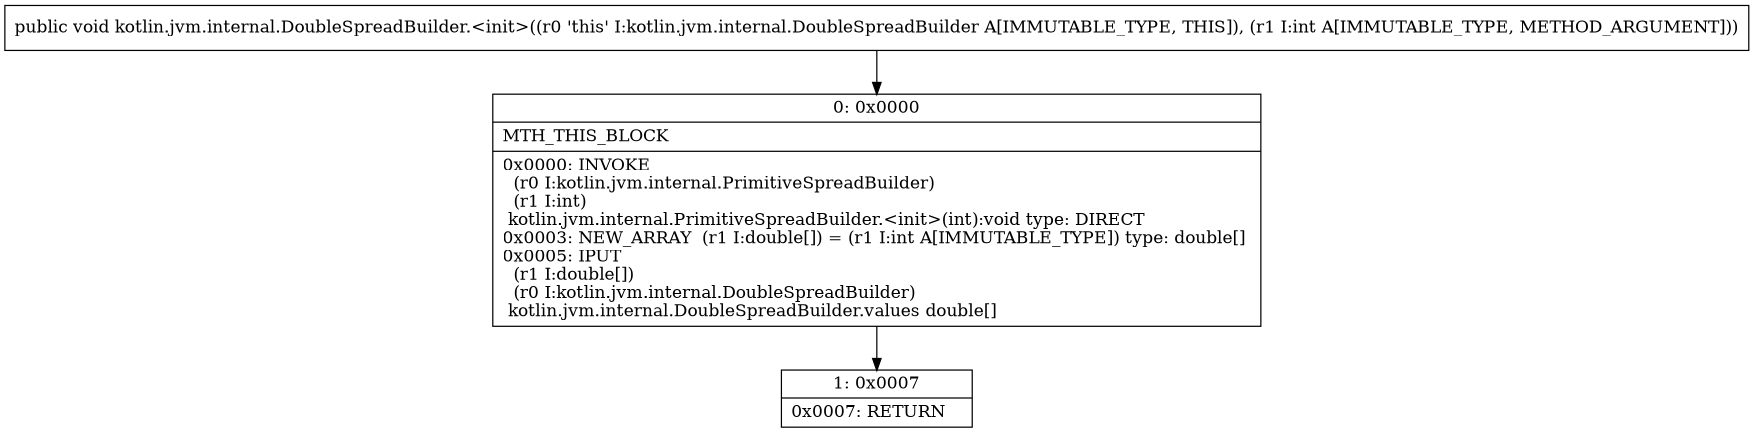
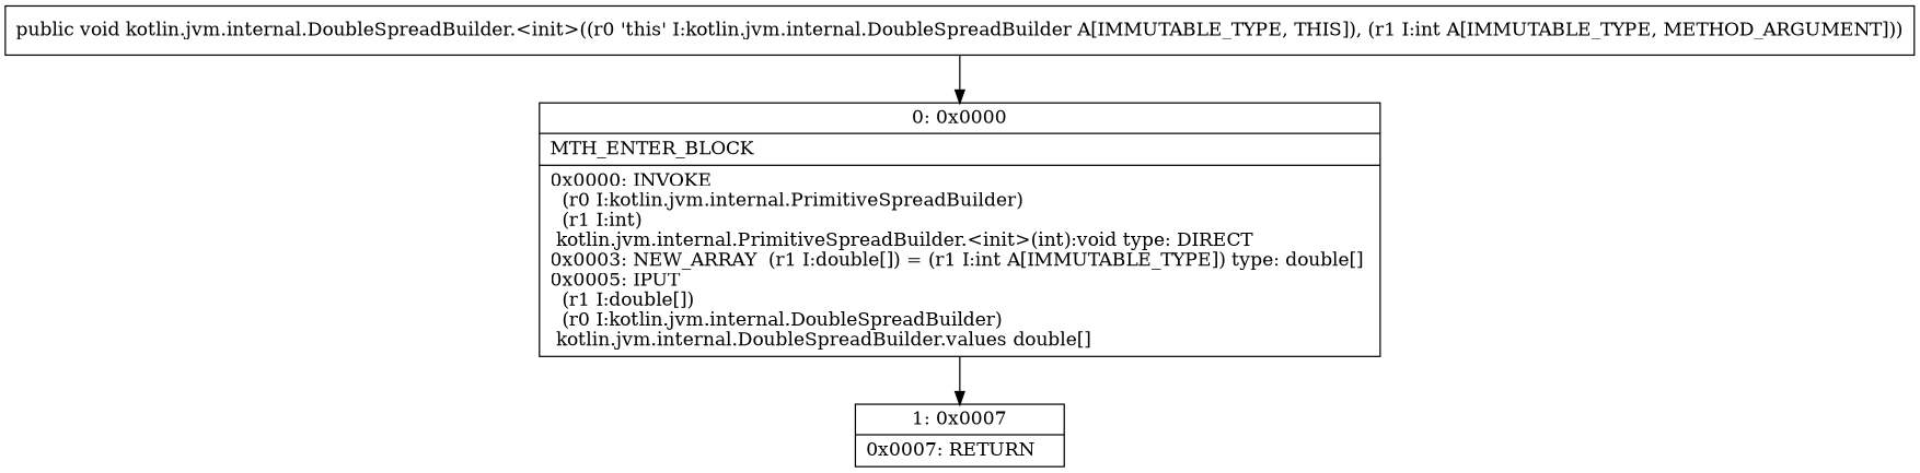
  digraph {
    node [shape=record]
-   n1 [label="{0\:\ 0x0000|MTH_THIS_BLOCK\l|0x0000: INVOKE  \l  (r0 I:kotlin.jvm.internal.PrimitiveSpreadBuilder)\l  (r1 I:int)\l kotlin.jvm.internal.PrimitiveSpreadBuilder.\<init\>(int):void type: DIRECT \l0x0003: NEW_ARRAY  (r1 I:double[]) = (r1 I:int A[IMMUTABLE_TYPE]) type: double[] \l0x0005: IPUT  \l  (r1 I:double[])\l  (r0 I:kotlin.jvm.internal.DoubleSpreadBuilder)\l kotlin.jvm.internal.DoubleSpreadBuilder.values double[] \l}"]
+   n1 [label="{0\:\ 0x0000|MTH_ENTER_BLOCK\l|0x0000: INVOKE  \l  (r0 I:kotlin.jvm.internal.PrimitiveSpreadBuilder)\l  (r1 I:int)\l kotlin.jvm.internal.PrimitiveSpreadBuilder.\<init\>(int):void type: DIRECT \l0x0003: NEW_ARRAY  (r1 I:double[]) = (r1 I:int A[IMMUTABLE_TYPE]) type: double[] \l0x0005: IPUT  \l  (r1 I:double[])\l  (r0 I:kotlin.jvm.internal.DoubleSpreadBuilder)\l kotlin.jvm.internal.DoubleSpreadBuilder.values double[] \l}"]
    n2 [label="{1\:\ 0x0007|0x0007: RETURN   \l}"]
    n3 [label="{public void kotlin.jvm.internal.DoubleSpreadBuilder.\<init\>((r0 'this' I:kotlin.jvm.internal.DoubleSpreadBuilder A[IMMUTABLE_TYPE, THIS]), (r1 I:int A[IMMUTABLE_TYPE, METHOD_ARGUMENT])) }"]
    n1 -> n2
    n3 -> n1
  }
